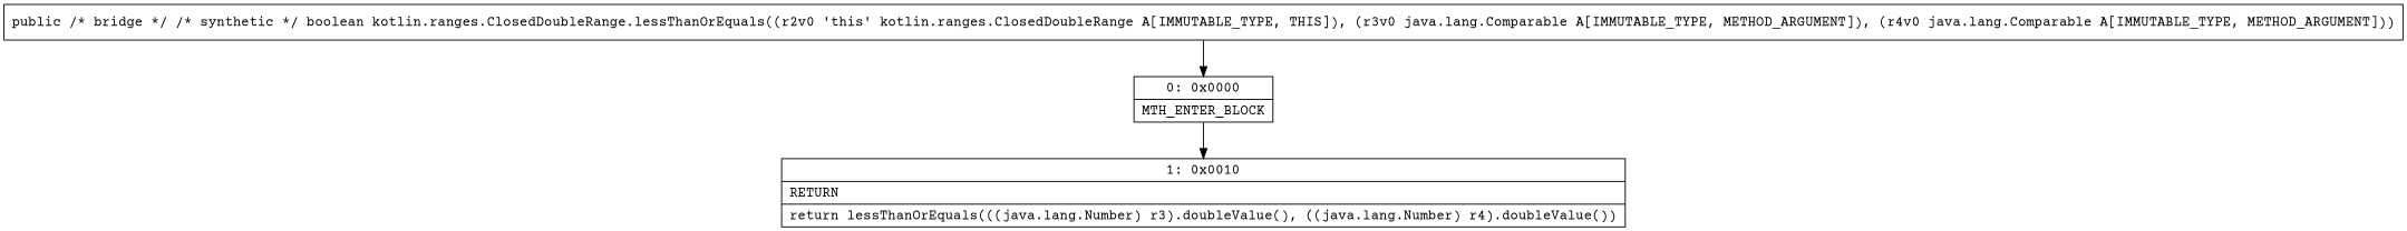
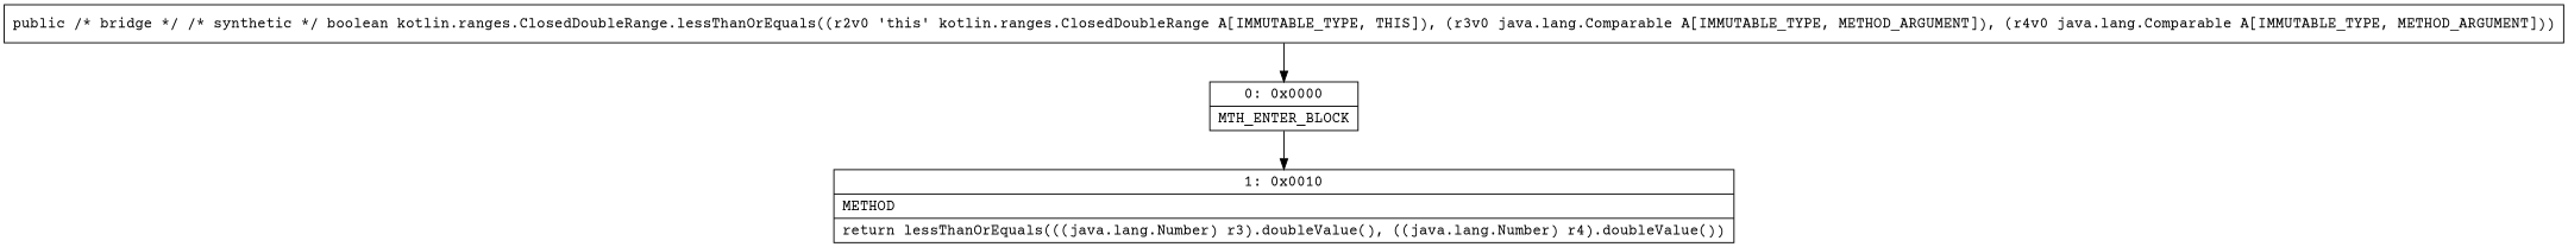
  digraph {
    fontname="Courier Prime"
    node [shape=record fontname="Courier Prime"]
    edge [fontname="Courier Prime"]
    n1 [label="{0\:\ 0x0000|MTH_ENTER_BLOCK\l}"]
-   n2 [label="{1\:\ 0x0010|RETURN\l|return lessThanOrEquals(((java.lang.Number) r3).doubleValue(), ((java.lang.Number) r4).doubleValue())\l}"]
+   n2 [label="{1\:\ 0x0010|METHOD\l|return lessThanOrEquals(((java.lang.Number) r3).doubleValue(), ((java.lang.Number) r4).doubleValue())\l}"]
    n3 [label="{public \/* bridge *\/ \/* synthetic *\/ boolean kotlin.ranges.ClosedDoubleRange.lessThanOrEquals((r2v0 'this' kotlin.ranges.ClosedDoubleRange A[IMMUTABLE_TYPE, THIS]), (r3v0 java.lang.Comparable A[IMMUTABLE_TYPE, METHOD_ARGUMENT]), (r4v0 java.lang.Comparable A[IMMUTABLE_TYPE, METHOD_ARGUMENT])) }"]
    n1 -> n2
    n3 -> n1
  }
